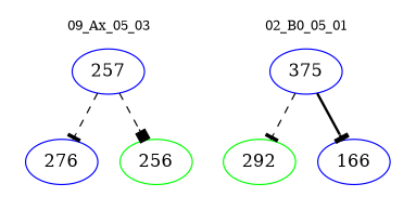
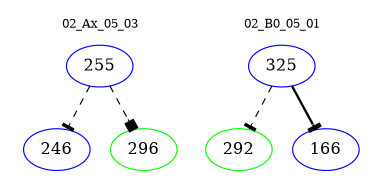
  digraph {
    node [color=blue]
    edge [arrowhead=tee color=black style=dashed]
-   n1 [label=257]
-   n2 [label=276]
-   n3 [color=green label=256]
-   n4 [label=375]
+   n1 [label=255]
+   n2 [label=246]
+   n3 [color=green label=296]
+   n4 [label=325]
    n5 [color=green label=292]
    n6 [label=166]
    subgraph cluster_1 {
      color=white
      fontsize=10
-     label="09_Ax_05_03"
+     label="02_Ax_05_03"
      n1
      n2
      n3
    }
    subgraph cluster_2 {
      color=white
      fontsize=10
      label="02_B0_05_01"
      n4
      n5
      n6
    }
    n1 -> n2
    n1 -> n3 [arrowhead=box]
    n4 -> n5
    n4 -> n6 [style=bold]
  }
